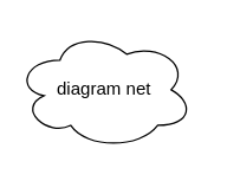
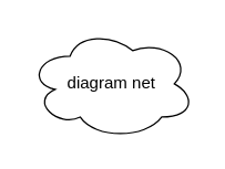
  <mxCell id="0" />
  <mxCell id="1" parent="0" />
- <mxCell id="2" value="diagram net" style="ellipse;shape=cloud;whiteSpace=wrap;html=1;" vertex="1" parent="1"><mxGeometry x="10" y="20" width="120" height="80" as="geometry" /></mxCell>
+ <mxCell id="2" value="diagram net" style="ellipse;shape=cloud;whiteSpace=wrap;html=1;" vertex="1" parent="1"><mxGeometry x="20" y="20" width="120" height="80" as="geometry" /></mxCell>
